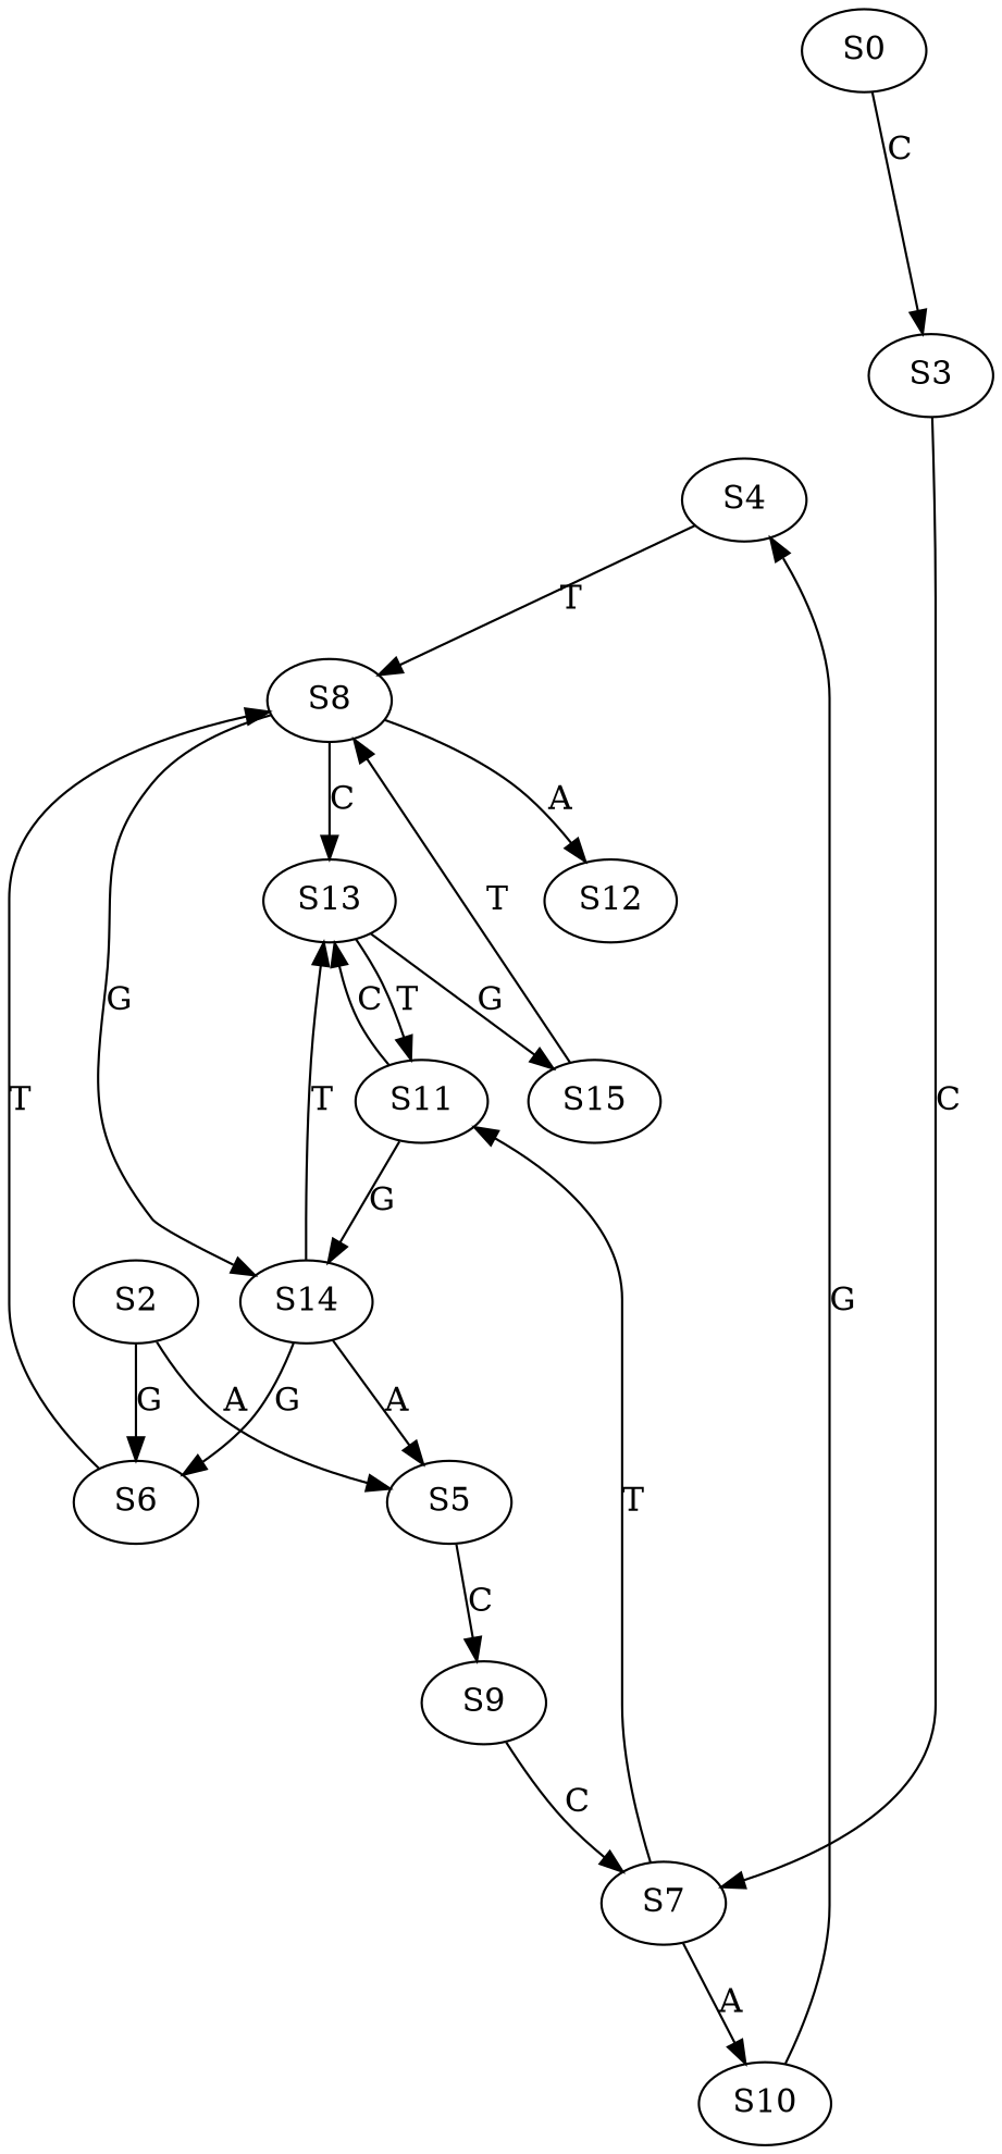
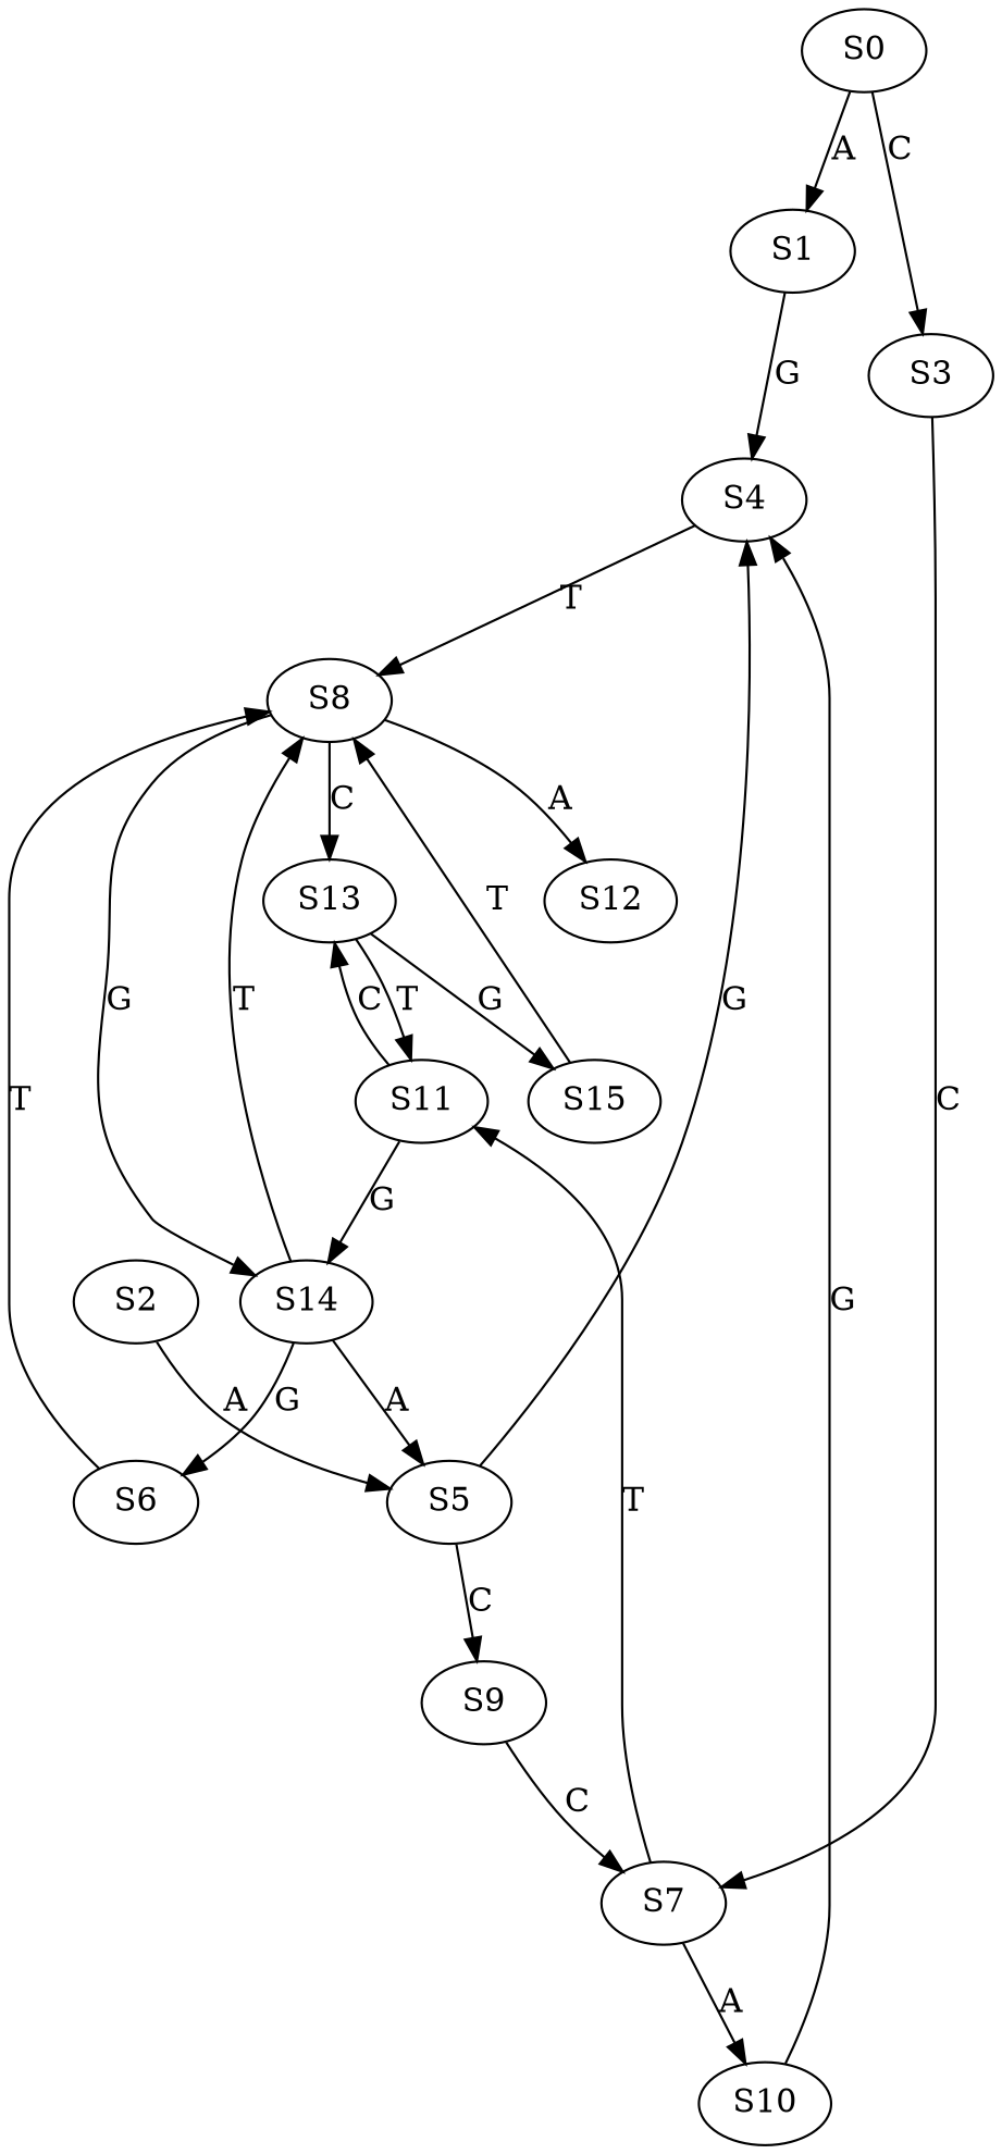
  strict digraph {
    S0
+   S1
    S3
    S4
    S2
    S5
    S6
    S7
    S8
    S9
    S10
    S11
    S12
    S13
    S14
    S15
+   S0 -> S1 [label=A]
    S0 -> S3 [label=C]
+   S1 -> S4 [label=G]
    S3 -> S7 [label=C]
    S4 -> S8 [label=T]
    S2 -> S5 [label=A]
-   S2 -> S6 [label=G]
+   S5 -> S4 [label=G]
    S5 -> S9 [label=C]
    S6 -> S8 [label=T]
    S7 -> S10 [label=A]
    S7 -> S11 [label=T]
    S8 -> S12 [label=A]
    S8 -> S13 [label=C]
    S8 -> S14 [label=G]
    S9 -> S7 [label=C]
    S10 -> S4 [label=G]
    S11 -> S13 [label=C]
    S11 -> S14 [label=G]
    S13 -> S11 [label=T]
    S13 -> S15 [label=G]
    S14 -> S5 [label=A]
    S14 -> S6 [label=G]
-   S14 -> S13 [label=T]
+   S14 -> S8 [label=T]
    S15 -> S8 [label=T]
  }
